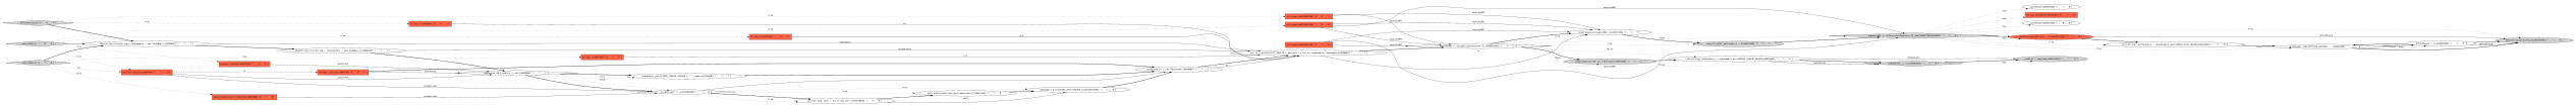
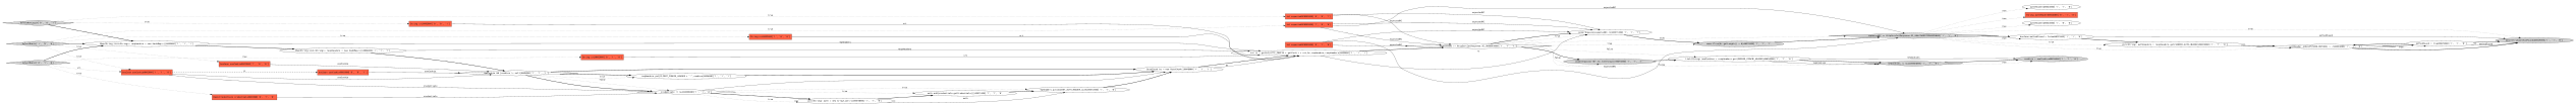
  digraph {
    fontname="Roboto Mono"
    rankdir=LR
    node [fillcolor=white fontname="Roboto Mono" shape=ellipse style=filled]
    edge [fontname="Roboto Mono" style=dotted]
    n1 [fillcolor=lightgray label="assertTrue(methodFound)@@@29@@@['1', '1', '0']"]
    n2 [label="credentials != null@@@9@@@['1', '1', '0']" shape=diamond]
    n3 [label="ByteChunk bc = new ByteChunk()@@@8@@@['1', '1', '1']"]
    n4 [label="reqHeaders.put(CLIENT_AUTH_HEADER,auth)@@@12@@@['1', '1', '0']"]
    n5 [label="auth.add(credentials.getCredentials())@@@11@@@['1', '1', '0']"]
    n6 [label="List<String> auth = new ArrayList<>()@@@10@@@['1', '1', '0']"]
    n7 [label="int rc = getUrl(HTTP_PREFIX + getPort() + uri,bc,reqHeaders,respHeaders)@@@9@@@['1', '1', '1']"]
    n8 [label="expectedRC != HttpServletResponse.SC_OK@@@10@@@['1', '1', '1']" shape=diamond]
    n9 [fillcolor=lightgray label="assertEquals(\"OK\",bc.toString())@@@15@@@['1', '1', '1']"]
    n10 [fillcolor=lightgray label="assertTrue(bc.getLength() > 0)@@@12@@@['1', '1', '1']"]
    n11 [label="assertEquals(expectedRC,rc)@@@11@@@['1', '1', '1']"]
    n12 [label="List<String> newCookies = respHeaders.get(SERVER_COOKIE_HEADER)@@@34@@@['1', '1', '0']"]
    n13 [fillcolor=lightgray label="newCookies != null@@@35@@@['1', '1', '0']" shape=diamond]
    n14 [fillcolor=lightgray label="expectedRC == HttpServletResponse.SC_UNAUTHORIZED@@@20@@@['1', '1', '0']" shape=diamond]
    n15 [fillcolor=lightgray label="cookies = newCookies@@@36@@@['1', '1', '0']"]
    n16 [label="authHeaders@@@23@@@['1', '1', '0']"]
-   n17 [fillcolor=tomato label="boolean methodFound = false@@@21@@@['1', '1', '0']"]
+   n17 [label="boolean methodFound = false@@@21@@@['1', '1', '0']"]
    n18 [label="List<String> authHeaders = respHeaders.get(SERVER_AUTH_HEADER)@@@22@@@['1', '1', '0']"]
    n19 [fillcolor=tomato label="String authHeader@@@23@@@['0', '1', '0']" shape=box]
    n20 [label="authHeader.indexOf(NICE_METHOD) > -1@@@24@@@['1', '1', '0']" shape=diamond]
    n21 [label="authHeaders@@@23@@@['1', '0', '0']"]
    n22 [fillcolor=tomato label="boolean useCookie@@@2@@@['0', '0', '1']" shape=box]
    n23 [label="useCookie && (cookies != null)@@@5@@@['1', '1', '1']" shape=diamond]
    n24 [label="reqHeaders.put(CLIENT_COOKIE_HEADER + \":\",cookies)@@@6@@@['1', '1', '1']"]
    n25 [fillcolor=tomato label="boolean useCookie@@@2@@@['1', '0', '0']" shape=box]
    n26 [fillcolor=tomato label="boolean useCookie@@@2@@@['1', '1', '0']" shape=box]
    n27 [fillcolor=tomato label="int expectedRC@@@2@@@['0', '0', '1']" shape=box]
    n28 [label="methodFound = true@@@25@@@['1', '1', '0']"]
    n29 [fillcolor=tomato label="String uri@@@2@@@['0', '1', '0']" shape=box]
    n30 [fillcolor=lightgray label="doTestNonLogin['0', '0', '1']" shape=diamond]
    n31 [label="Map<String,List<String>> reqHeaders = new HashMap<>()@@@3@@@['1', '1', '1']"]
    n32 [fillcolor=tomato label="String uri@@@2@@@['0', '0', '1']" shape=box]
    n33 [label="Map<String,List<String>> respHeaders = new HashMap<>()@@@4@@@['1', '1', '1']"]
    n34 [fillcolor=tomato label="int expectedRC@@@2@@@['0', '1', '0']" shape=box]
    n35 [fillcolor=lightgray label="doTestBasic['1', '0', '0']" shape=diamond]
    n36 [fillcolor=tomato label="String uri@@@2@@@['1', '0', '0']" shape=box]
    n37 [fillcolor=tomato label="int expectedRC@@@2@@@['1', '0', '0']" shape=box]
    n38 [fillcolor=lightgray label="doTestBasic['0', '1', '0']" shape=diamond]
    n39 [fillcolor=tomato label="BasicCredentials credentials@@@2@@@['0', '1', '0']" shape=box]
    n2 -> n3 [style=solid]
    n2 -> n4 [label=true]
    n2 -> n5 [label=true]
    n2 -> n6 [style=bold]
    n2 -> n6 [label=true]
    n3 -> n7 [style=bold]
    n3 -> n7 [label=bc style=solid]
    n4 -> n3 [style=bold]
    n5 -> n4 [style=bold]
    n6 -> n4 [label=auth style=solid]
    n6 -> n5 [style=bold]
    n7 -> n8 [style=bold]
    n7 -> n11 [label=rc style=solid]
    n8 -> n9 [style=bold]
    n8 -> n9 [label=false]
    n8 -> n10 [label=true]
    n8 -> n11 [style=bold]
    n8 -> n11 [label=true]
    n8 -> n12 [label=false]
    n8 -> n13 [label=false]
    n8 -> n14 [label=true]
    n9 -> n12 [style=bold]
    n10 -> n14 [style=bold]
    n11 -> n10 [style=bold]
    n12 -> n13 [style=bold]
    n12 -> n13 [label=newCookies style=solid]
    n12 -> n15 [label=newCookies style=solid]
    n13 -> n15 [style=bold]
    n13 -> n15 [label=true]
    n14 -> n1 [label=true]
    n14 -> n16 [label=true]
    n14 -> n17 [style=bold]
    n14 -> n17 [label=true]
    n14 -> n18 [label=true]
    n14 -> n19 [label=true]
    n14 -> n20 [label=true]
    n14 -> n21 [label=true]
    n17 -> n1 [label=methodFound style=solid]
    n17 -> n18 [style=bold]
    n18 -> n20 [style=bold]
    n20 -> n1 [style=bold]
    n20 -> n28 [label=true]
    n20 -> n28 [style=bold]
    n22 -> n23 [label=useCookie style=solid]
    n23 -> n2 [label=false]
    n23 -> n2 [style=bold]
-   n22 -> n3 [style=bold]
+   n23 -> n3 [style=bold]
    n23 -> n24 [style=bold]
    n23 -> n24 [label=true]
    n24 -> n3 [style=bold]
    n25 -> n23 [label=useCookie style=solid]
    n26 -> n2 [label=credentials style=solid]
    n26 -> n22 [label=0 style=dashed]
    n26 -> n23 [label=useCookie style=solid]
    n27 -> n8 [label=expectedRC style=solid]
    n27 -> n11 [label=expectedRC style=solid]
    n28 -> n1 [style=bold]
    n28 -> n1 [label=methodFound style=solid]
    n28 -> n20 [style=bold]
    n29 -> n7 [label=uri style=solid]
    n30 -> n27 [label=true]
    n30 -> n31 [style=bold]
    n30 -> n32 [label=true]
    n31 -> n7 [label=reqHeaders style=solid]
    n31 -> n33 [style=bold]
    n32 -> n7 [label=uri style=solid]
    n33 -> n7 [label=respHeaders style=solid]
    n33 -> n23 [style=bold]
    n34 -> n8 [label=expectedRC style=solid]
    n34 -> n11 [label=expectedRC style=solid]
    n34 -> n14 [label=expectedRC style=solid]
    n35 -> n25 [label=true]
    n35 -> n26 [label=true]
    n35 -> n31 [style=bold]
    n35 -> n36 [label=true]
    n35 -> n37 [label=true]
    n36 -> n7 [label=uri style=solid]
    n37 -> n8 [label=expectedRC style=solid]
    n37 -> n11 [label=expectedRC style=solid]
    n37 -> n14 [label=expectedRC style=solid]
    n38 -> n26 [label=uri]
    n38 -> n29 [label=true]
    n38 -> n31 [style=bold]
    n38 -> n39 [label=true]
    n39 -> n2 [label=credentials style=solid]
  }
